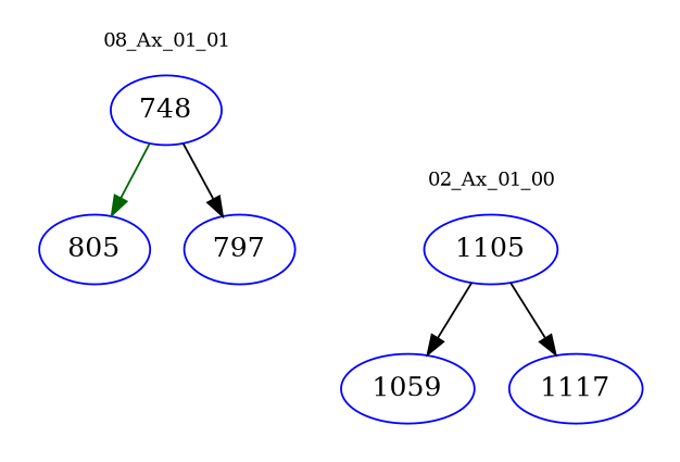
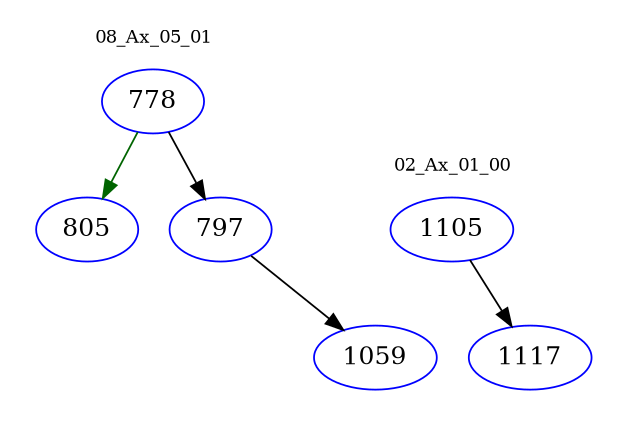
  digraph {
    node [color=blue]
    edge [color=black]
-   n1 [label=748]
+   n1 [label=778]
    n2 [label=805]
    n3 [label=797]
    n4 [label=1105]
    n5 [label=1117]
    n6 [label=1059]
    subgraph cluster_1 {
      color=white
      fontsize=10
-     label="08_Ax_01_01"
+     label="08_Ax_05_01"
      n1
      n2
      n3
    }
    subgraph cluster_2 {
      color=white
      fontsize=10
      label="02_Ax_01_00"
      n4
      n5
      n6
    }
    n1 -> n2 [color=darkgreen]
    n1 -> n3
    n4 -> n5
-   n4 -> n6
+   n3 -> n6
  }
